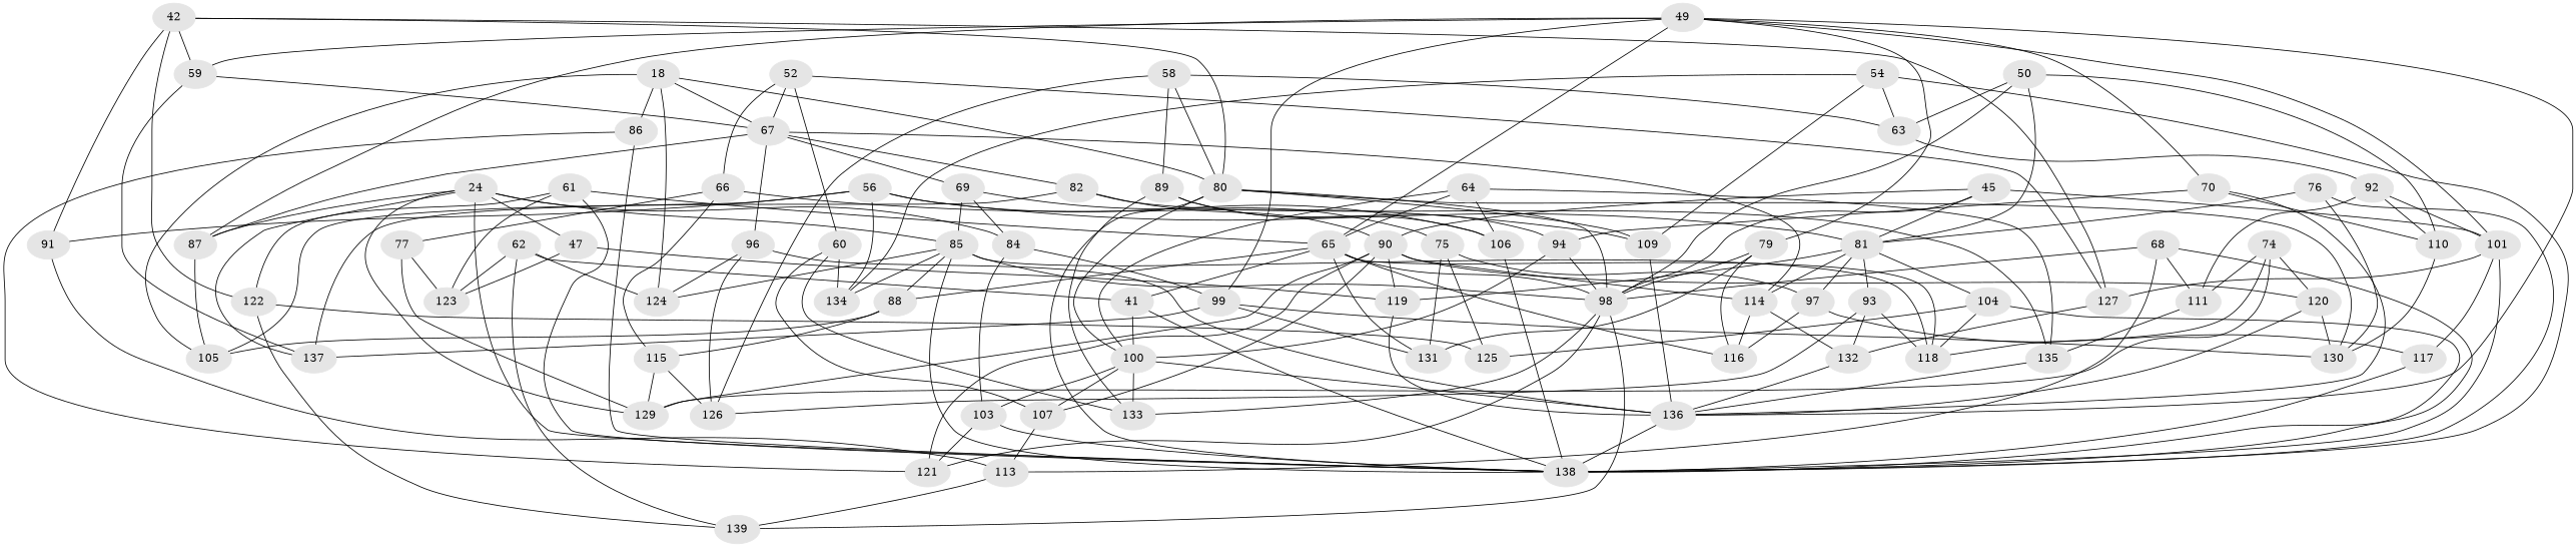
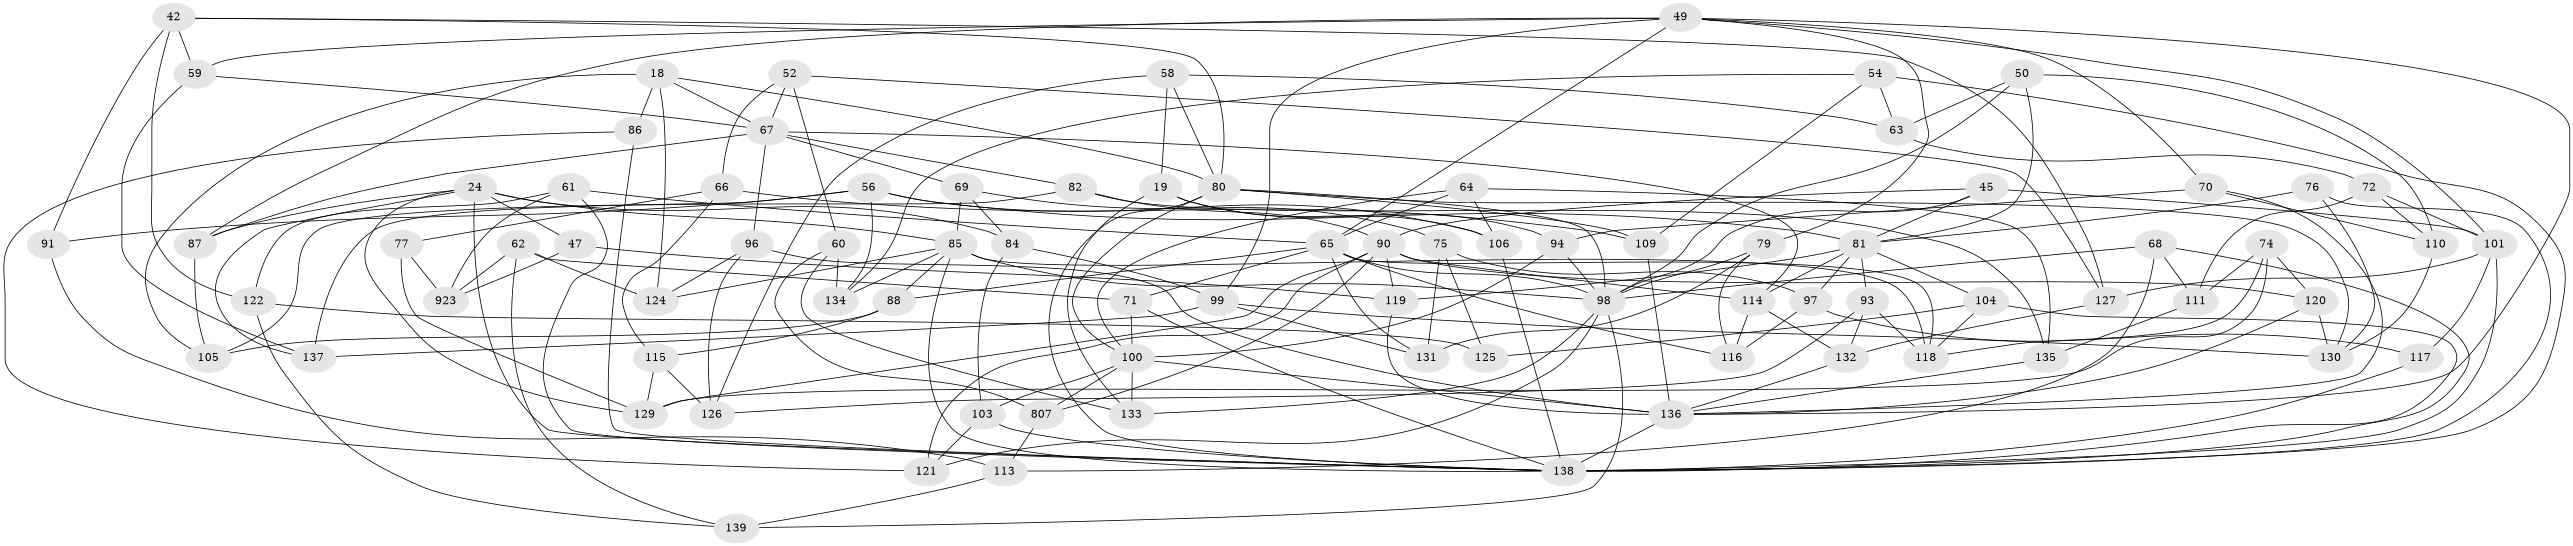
  graph {
    node [color=gray90 style=filled]
    18 [super="+12"]
    67 [super="+19"]
    80 [super="+27+41"]
    86
    105 [super="+30"]
    124
    87
    69
    82
    96
    114 [super="+55"]
    138 [super="+48+112+128"]
    98 [super="+26+14+44"]
    109
    100 [super="+23+36"]
    130 [super="+25"]
    121
    24 [super="+3+22"]
    47
    84
    85 [super="+53+83"]
    129 [super="+11"]
    137
    119
-   123
+   123 [label=923]
    99 [super="+57"]
    103
    134
    88 [super="+35"]
    118 [super="+40"]
    42 [super="+39"]
    59
    91
    122
    127
    113
    139
    125
    132
    81 [super="+4+8+13"]
    97
    93
    104 [super="+95"]
    45
    90 [super="+17+37"]
    101 [super="+34"]
-   107
+   107 [label=807]
    120
    133
    117 [super="+102"]
    136 [super="+9+73+108"]
    49 [super="+16+46"]
    65 [super="+2+15+29+51"]
    70
    79
-   71 [label=41]
+   71
    116
    131
    110
    94
    50
    63
-   72 [label=92]
+   72
    52
    60
    66
    77
    115
    54
    56 [super="+20"]
    106
    58
-   89
+   89 [label=19]
    126
    61
    62
    111
    64
    135
    75
    68
    74
    76
    18 -- 67
    18 -- 80
    18 -- 86 [weight=2]
    18 -- 105
    18 -- 124
    67 -- 87
    67 -- 69
    67 -- 82
    67 -- 96
    67 -- 114
    80 -- 138
    80 -- 98
    80 -- 109
    80 -- 100
    80 -- 130
    86 -- 138
    86 -- 121
    87 -- 105
    69 -- 84
    69 -- 85
    69 -- 75
    82 -- 137
    82 -- 90
    82 -- 135
    96 -- 124
    96 -- 136
    96 -- 126
    114 -- 132
    114 -- 116
    98 -- 121
    98 -- 139
    98 -- 133
    109 -- 136
    100 -- 103
    100 -- 107
    100 -- 133
    100 -- 136
    24 -- 87
    24 -- 138 [weight=2]
    24 -- 47
    24 -- 84
    24 -- 85
    24 -- 129
    24 -- 137
    47 -- 119
    47 -- 123
    84 -- 99
    84 -- 103
    85 -- 124
    85 -- 138 [weight=3]
    85 -- 98
    85 -- 134
    85 -- 88
    85 -- 118 [weight=3]
    119 -- 136
    99 -- 130
    99 -- 137
    99 -- 131
    103 -- 138
    103 -- 121
    88 -- 105 [weight=2]
    88 -- 115
    42 -- 80
    42 -- 59
    42 -- 91 [weight=2]
    42 -- 122
    42 -- 127
    59 -- 67
    59 -- 137
    91 -- 113
    122 -- 139
    122 -- 125
    127 -- 132
    113 -- 139
    132 -- 136
    81 -- 114 [weight=2]
    81 -- 119
    81 -- 97
    81 -- 93
    81 -- 104
    97 -- 117
    97 -- 116
    93 -- 118
    93 -- 132
    93 -- 126
    104 -- 138 [weight=2]
    104 -- 118
    104 -- 125 [weight=2]
    45 -- 98
    45 -- 81
    45 -- 90
    45 -- 101
    90 -- 114
    90 -- 121
    90 -- 129
    90 -- 119
    90 -- 107
    90 -- 120
    101 -- 138
    101 -- 127
    101 -- 117 [weight=2]
    107 -- 113
    120 -- 130
    120 -- 136
    117 -- 138 [weight=2]
    136 -- 138 [weight=3]
    49 -- 87
    49 -- 99 [weight=2]
    49 -- 59
    49 -- 101 [weight=2]
    49 -- 136
    49 -- 65
    49 -- 70
    49 -- 79
    65 -- 98 [weight=2]
    65 -- 88 [weight=2]
    65 -- 118 [weight=2]
    65 -- 71
    65 -- 116
    65 -- 131
    70 -- 136
    70 -- 110
    70 -- 94
    79 -- 98
    79 -- 116
    79 -- 131
    71 -- 138
    71 -- 100
    110 -- 130
    94 -- 98
    94 -- 100
    50 -- 98
    50 -- 81
    50 -- 110
    50 -- 63
    63 -- 72
    72 -- 101
    72 -- 110
    72 -- 111
    52 -- 67
    52 -- 127
    52 -- 60
    52 -- 66
    60 -- 134
    60 -- 107
    60 -- 133
    66 -- 109
    66 -- 77
    66 -- 115
    77 -- 129 [weight=2]
    77 -- 123
    115 -- 129
    115 -- 126
    54 -- 138
    54 -- 109
    54 -- 134
    54 -- 63
    56 -- 105 [weight=2]
    56 -- 134
    56 -- 91
    56 -- 81
    56 -- 106
    106 -- 138
    58 -- 80
    58 -- 63
    58 -- 89
    58 -- 126
    89 -- 133
    89 -- 94
    89 -- 106
    61 -- 138
    61 -- 123
    61 -- 122
    61 -- 65
    62 -- 124
    62 -- 123
    62 -- 139
    62 -- 71
    111 -- 135
    64 -- 100
    64 -- 65
    64 -- 106
    64 -- 135
    135 -- 136
    75 -- 125
    75 -- 97
    75 -- 131
    68 -- 138
    68 -- 98
    68 -- 113
    68 -- 111
    74 -- 129
    74 -- 118
    74 -- 120
    74 -- 111
    76 -- 138
    76 -- 130 [weight=2]
    76 -- 81
  }
